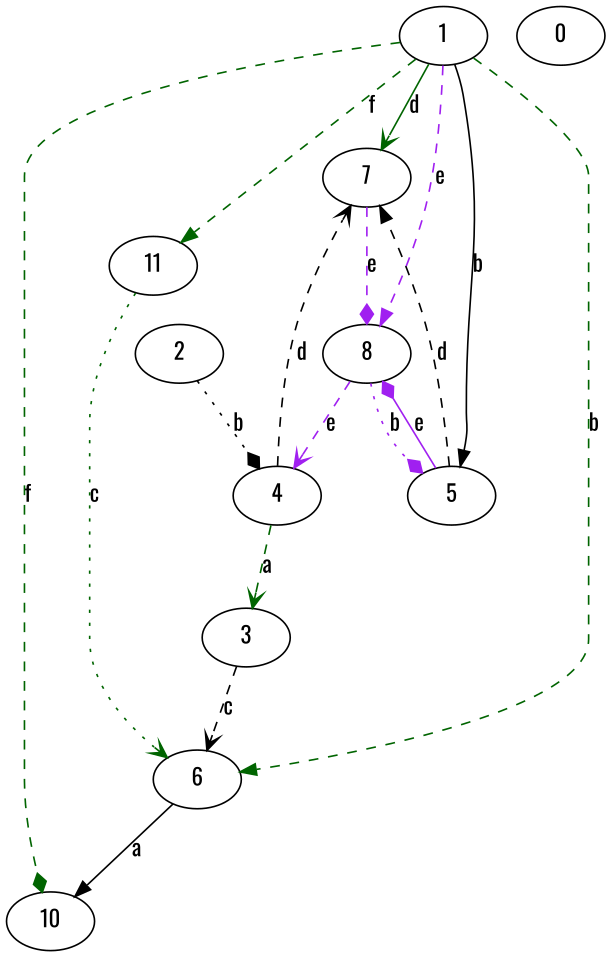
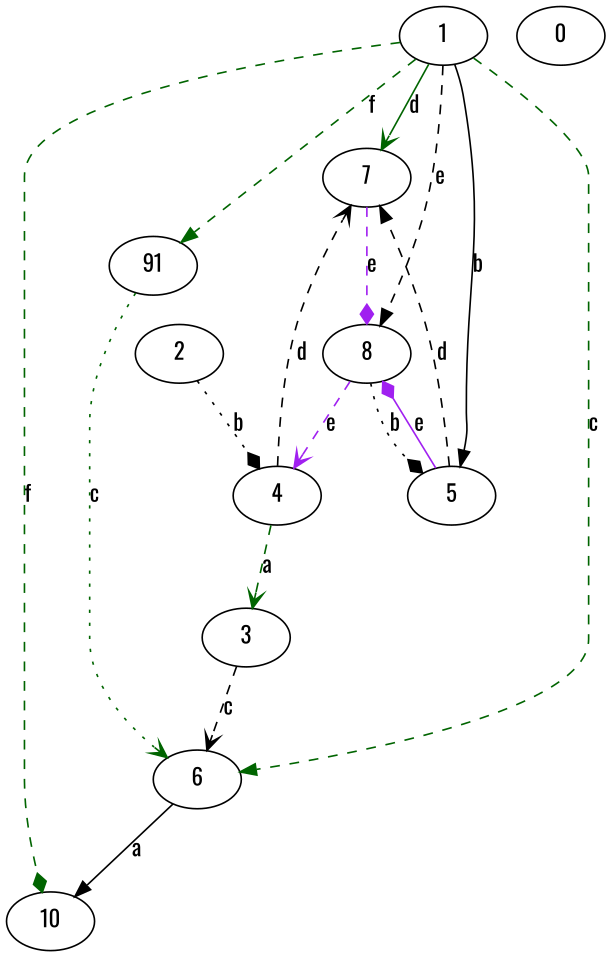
  strict digraph {
    fontname=Oswald
    node [fontname=Oswald]
    edge [arrowhead=normal color=black fontname=Oswald style=dashed]
    1
    6
    7
    8
    10
-   11
+   11 [label=91]
    5
    4
    2
    3
    0
-   1 -> 6 [color=darkgreen label=b]
+   1 -> 6 [color=darkgreen label=c]
    1 -> 7 [arrowhead=vee color=darkgreen label=d style=solid]
-   1 -> 8 [color=purple label=e]
+   1 -> 8 [label=e]
    1 -> 10 [arrowhead=diamond color=darkgreen label=f]
    1 -> 11 [color=darkgreen label=f]
    1 -> 5 [label=b style=solid]
    6 -> 10 [label=a style=solid]
    7 -> 8 [arrowhead=diamond color=purple label=e]
-   8 -> 5 [arrowhead=diamond color=purple label=b style=dotted]
+   8 -> 5 [arrowhead=diamond label=b style=dotted]
    8 -> 4 [arrowhead=vee color=purple label=e]
    11 -> 6 [arrowhead=vee color=darkgreen label=c style=dotted]
    5 -> 7 [label=d]
    5 -> 8 [arrowhead=diamond color=purple label=e style=solid]
    4 -> 7 [arrowhead=vee label=d]
    4 -> 3 [arrowhead=vee color=darkgreen label=a]
    2 -> 4 [arrowhead=diamond label=b style=dotted]
    3 -> 6 [arrowhead=vee label=c]
  }
